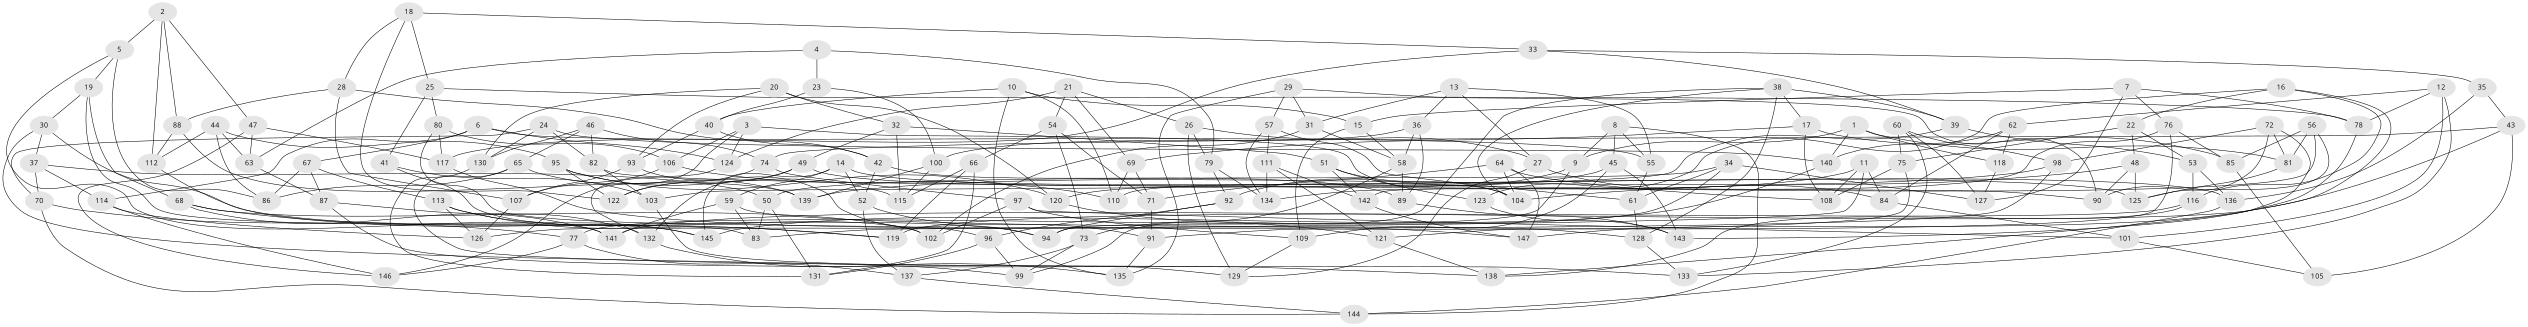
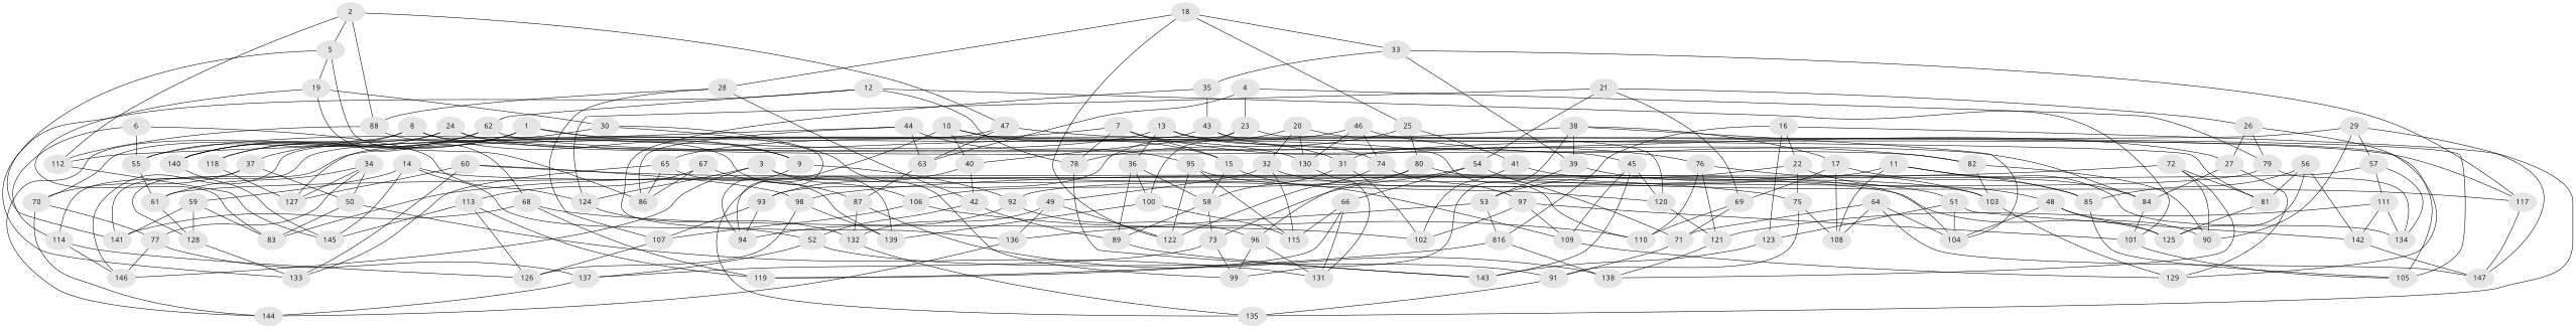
  graph {
    fontname="Open Sans"
    node [color=gray90 fontname="Open Sans" style=filled]
    edge [fontname="Open Sans"]
    1
    9
    81
    118
    140
    92
    94
    125
    127
    145
    2
    5
    47
    88
    112
    19
    86
    141
    146
    63
    117
    139
    3
    104
    106
    124
    110
    107
    132
    4
    23
    79
    17
    108
    69
    85
    40
    100
    105
    87
    134
    83
    30
    68
    6
    55
    67
    114
    61
    113
    126
    7
    15
    76
    78
    109
    58
    121
    143
    8
    45
    144
    120
    96
    10
    135
    93
    42
    11
    84
    101
    12
    62
    133
    13
    27
    31
    36
    129
    102
    89
    14
    52
    59
    91
    137
    128
    16
    22
-   116
+   116 [label=816]
    123
    147
    48
    53
    75
    119
    138
    71
    18
    25
    28
    33
    122
    41
    80
    35
    39
    37
    99
    20
    32
    130
    49
    51
    115
    131
    21
    26
    54
    66
    73
    90
    136
    24
    70
    82
    77
    103
    29
    57
    111
    50
    142
    43
    34
    74
    38
    97
    44
    95
    46
    65
    56
    60
    98
    64
    72
    1 -- 9
    1 -- 81
    1 -- 118
    1 -- 140
    9 -- 92
    9 -- 94
    81 -- 125
    118 -- 127
    140 -- 145
    92 -- 94
    92 -- 96
    2 -- 5
    2 -- 47
    2 -- 88
    2 -- 112
    5 -- 19
    5 -- 86
    5 -- 141
    47 -- 146
    47 -- 63
    47 -- 117
    88 -- 112
    88 -- 139
    112 -- 145
    19 -- 83
    19 -- 30
    19 -- 68
    63 -- 87
    117 -- 147
    3 -- 146
    3 -- 104
    3 -- 106
    3 -- 124
    106 -- 110
    106 -- 107
    124 -- 132
    107 -- 126
    132 -- 135
    4 -- 63
    4 -- 23
    4 -- 79
    23 -- 40
    23 -- 100
+   23 -- 105
    79 -- 92
    79 -- 134
    17 -- 108
    17 -- 69
    17 -- 85
    69 -- 110
    69 -- 71
    85 -- 105
    40 -- 93
    40 -- 42
    100 -- 139
    100 -- 115
    87 -- 132
    87 -- 138
    30 -- 94
    30 -- 37
    30 -- 99
    68 -- 141
    68 -- 102
    68 -- 119
    6 -- 124
    6 -- 55
-   6 -- 67
    6 -- 114
    55 -- 61
    67 -- 86
    67 -- 87
    67 -- 113
    114 -- 146
    114 -- 126
    61 -- 128
    113 -- 145
    113 -- 126
    113 -- 119
    7 -- 127
    7 -- 15
    7 -- 76
    7 -- 78
    15 -- 109
    15 -- 58
    76 -- 110
    76 -- 85
    76 -- 121
    78 -- 143
    109 -- 129
    58 -- 89
    58 -- 73
    121 -- 138
    8 -- 9
    8 -- 55
    8 -- 45
    8 -- 144
    45 -- 109
    45 -- 143
    45 -- 120
    120 -- 121
    96 -- 99
    96 -- 131
    10 -- 110
    10 -- 40
    10 -- 15
    10 -- 135
    93 -- 94
    93 -- 107
    42 -- 89
    42 -- 52
    11 -- 108
    11 -- 134
    11 -- 83
    11 -- 84
    84 -- 101
    101 -- 105
    12 -- 78
    12 -- 101
    12 -- 62
    12 -- 133
    62 -- 118
    62 -- 140
    62 -- 84
    13 -- 55
    13 -- 27
    13 -- 31
    13 -- 36
    27 -- 84
    27 -- 129
    31 -- 58
    31 -- 102
    36 -- 100
    36 -- 58
    36 -- 89
    89 -- 143
    14 -- 125
    14 -- 145
    14 -- 52
    14 -- 59
    52 -- 91
    52 -- 137
    59 -- 141
    59 -- 83
    59 -- 128
    91 -- 135
    137 -- 144
    128 -- 133
    16 -- 22
    16 -- 116
    16 -- 123
    16 -- 147
    22 -- 48
    22 -- 53
    22 -- 75
    116 -- 119
    116 -- 138
    123 -- 143
    48 -- 125
    48 -- 104
    48 -- 90
    53 -- 116
    53 -- 136
    75 -- 108
    75 -- 91
    71 -- 91
    18 -- 25
    18 -- 28
    18 -- 33
    18 -- 122
    25 -- 78
    25 -- 41
    25 -- 80
    28 -- 88
    28 -- 107
    28 -- 42
    33 -- 117
    33 -- 35
    33 -- 39
    41 -- 102
    41 -- 103
    80 -- 117
    80 -- 106
    80 -- 96
    35 -- 136
    35 -- 43
    39 -- 53
    39 -- 103
    37 -- 114
    37 -- 70
    37 -- 50
    20 -- 120
    20 -- 93
    20 -- 32
    20 -- 130
    32 -- 49
    32 -- 51
    32 -- 115
    130 -- 131
    49 -- 132
    49 -- 122
    49 -- 136
    51 -- 104
    51 -- 123
    51 -- 142
    21 -- 124
    21 -- 69
    21 -- 26
    21 -- 54
    26 -- 79
    26 -- 27
    26 -- 129
    54 -- 71
    54 -- 66
    54 -- 73
    66 -- 119
    66 -- 115
    66 -- 131
    73 -- 137
    73 -- 99
    136 -- 144
    24 -- 140
    24 -- 130
    24 -- 70
    24 -- 82
    70 -- 144
    70 -- 77
    82 -- 90
    82 -- 103
    77 -- 146
    77 -- 137
    103 -- 129
    29 -- 135
    29 -- 31
    29 -- 90
    29 -- 57
    57 -- 134
    57 -- 61
    57 -- 111
    111 -- 134
    111 -- 121
    111 -- 142
    50 -- 83
    50 -- 131
    142 -- 147
    43 -- 141
    43 -- 105
    43 -- 74
    34 -- 127
    34 -- 61
    34 -- 77
    34 -- 50
    74 -- 122
    74 -- 97
    38 -- 104
    38 -- 17
    38 -- 128
    38 -- 39
    38 -- 99
    97 -- 109
    97 -- 101
    97 -- 102
    44 -- 112
    44 -- 86
    44 -- 63
    44 -- 95
    95 -- 120
    95 -- 122
    95 -- 115
    46 -- 130
    46 -- 82
    46 -- 74
    46 -- 65
    65 -- 86
    65 -- 139
    65 -- 133
    56 -- 81
    56 -- 125
    56 -- 85
    56 -- 142
    60 -- 127
    60 -- 133
    60 -- 75
    60 -- 98
    98 -- 139
    98 -- 126
    64 -- 104
    64 -- 108
    64 -- 147
    64 -- 71
    72 -- 81
    72 -- 138
    72 -- 90
    72 -- 98
  }
